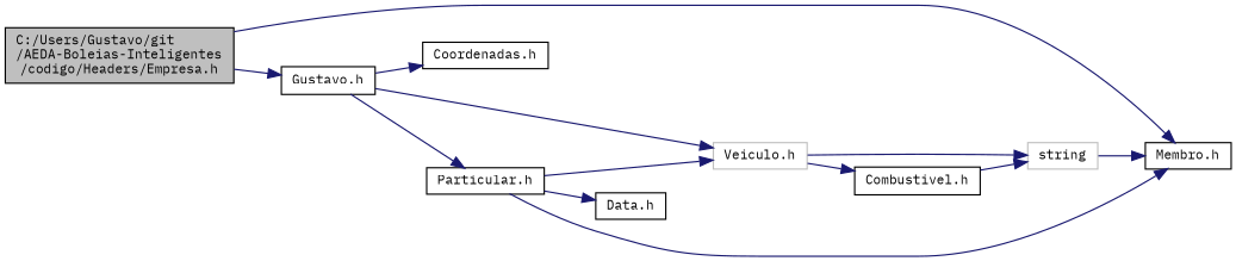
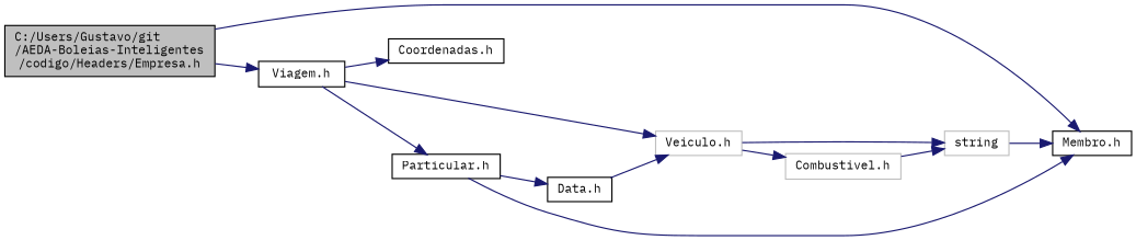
  digraph {
    fontname="IBM Plex Mono"
    rankdir=LR
    node [color=black fillcolor=white fontname="IBM Plex Mono" fontsize=10 shape=record style=filled]
    edge [color=midnightblue fontname="IBM Plex Mono" fontsize=10 labelfontname=Helvetica labelfontsize=10 style=solid]
    n1 [fillcolor=grey75 fontcolor=black height=0.2 label="C:/Users/Gustavo/git\l/AEDA-Boleias-Inteligentes\l/codigo/Headers/Empresa.h" width=0.4]
    n2 [height=0.2 label="Membro.h" width=0.4]
-   n3 [height=0.2 label="Gustavo.h" width=0.4]
+   n3 [height=0.2 label="Viagem.h" width=0.4]
    n4 [height=0.2 label="Coordenadas.h" width=0.4]
    n5 [color=grey75 height=0.2 label="Veiculo.h" width=0.4]
    n6 [height=0.2 label="Particular.h" width=0.4]
    n7 [color=grey75 height=0.2 label=string width=0.4]
-   n8 [height=0.2 label="Combustivel.h" width=0.4]
+   n8 [color=grey75 height=0.2 label="Combustivel.h" width=0.4]
    n9 [height=0.2 label="Data.h" width=0.4]
    n1 -> n2
    n1 -> n3
    n3 -> n4
    n3 -> n5
    n3 -> n6
    n5 -> n7
    n5 -> n8
    n6 -> n2
-   n6 -> n5
+   n9 -> n5
    n6 -> n9
    n7 -> n2
    n8 -> n7
  }
